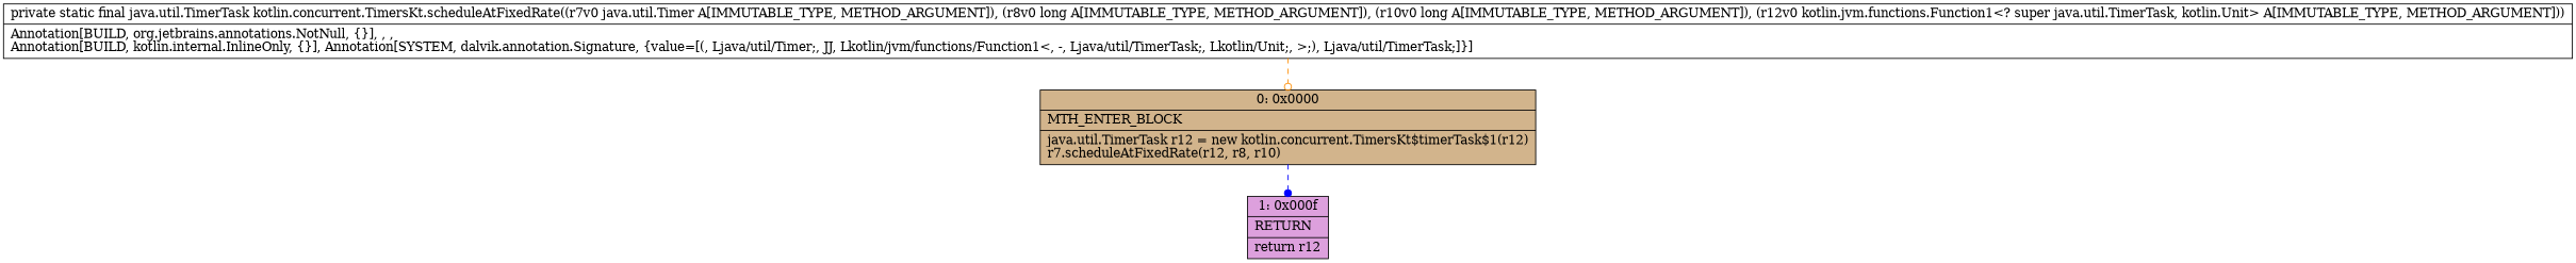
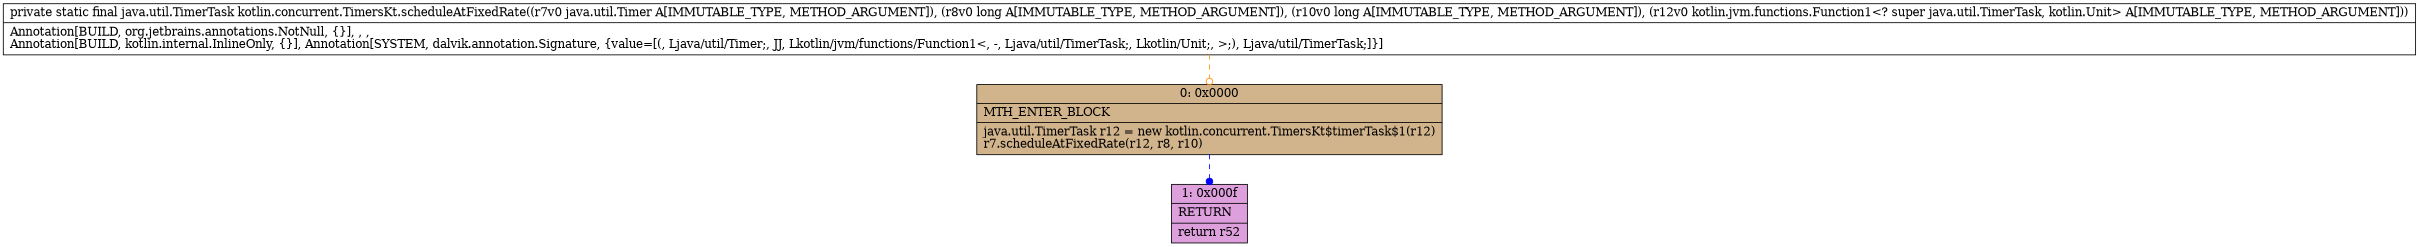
  digraph {
    node [shape=record style=filled]
    edge [style=dashed]
    n1 [label="{0\:\ 0x0000|MTH_ENTER_BLOCK\l|java.util.TimerTask r12 = new kotlin.concurrent.TimersKt$timerTask$1(r12)\lr7.scheduleAtFixedRate(r12, r8, r10)\l}" fillcolor=tan]
-   n2 [label="{1\:\ 0x000f|RETURN\l|return r12\l}" fillcolor=plum]
+   n2 [label="{1\:\ 0x000f|RETURN\l|return r52\l}" fillcolor=plum]
    n3 [label="{private static final java.util.TimerTask kotlin.concurrent.TimersKt.scheduleAtFixedRate((r7v0 java.util.Timer A[IMMUTABLE_TYPE, METHOD_ARGUMENT]), (r8v0 long A[IMMUTABLE_TYPE, METHOD_ARGUMENT]), (r10v0 long A[IMMUTABLE_TYPE, METHOD_ARGUMENT]), (r12v0 kotlin.jvm.functions.Function1\<? super java.util.TimerTask, kotlin.Unit\> A[IMMUTABLE_TYPE, METHOD_ARGUMENT]))  | Annotation[BUILD, org.jetbrains.annotations.NotNull, \{\}], , , \lAnnotation[BUILD, kotlin.internal.InlineOnly, \{\}], Annotation[SYSTEM, dalvik.annotation.Signature, \{value=[(, Ljava\/util\/Timer;, JJ, Lkotlin\/jvm\/functions\/Function1\<, \-, Ljava\/util\/TimerTask;, Lkotlin\/Unit;, \>;), Ljava\/util\/TimerTask;]\}]\l}" fillcolor=white]
    n1 -> n2 [color=blue arrowhead=dot]
    n3 -> n1 [color=darkorange arrowhead=odot]
  }
